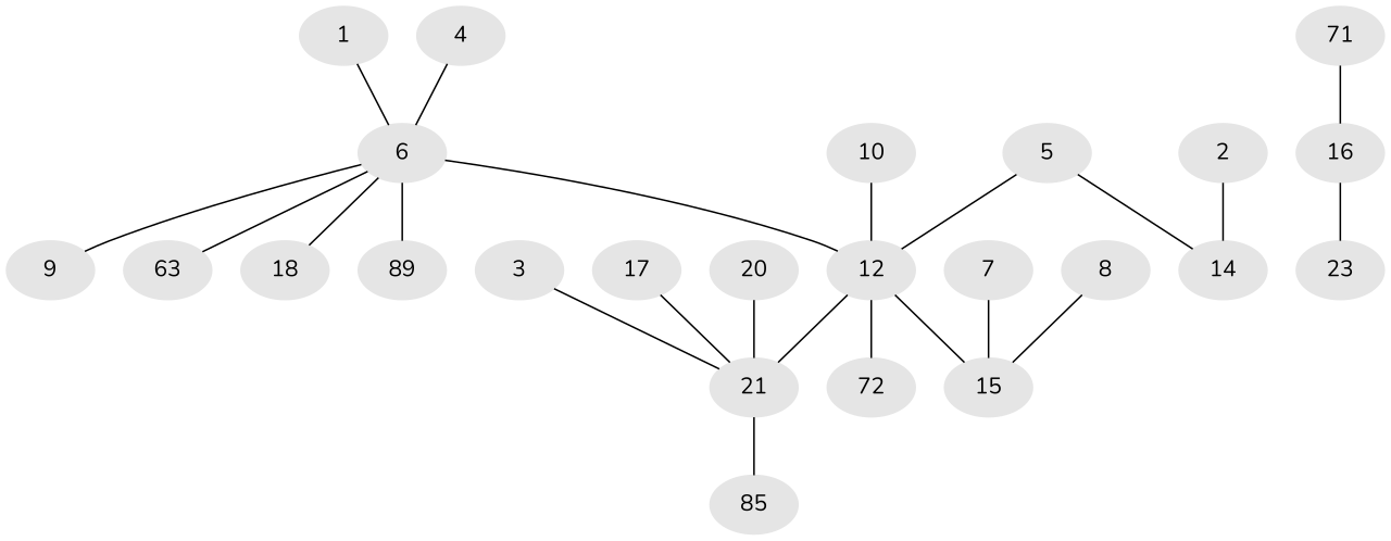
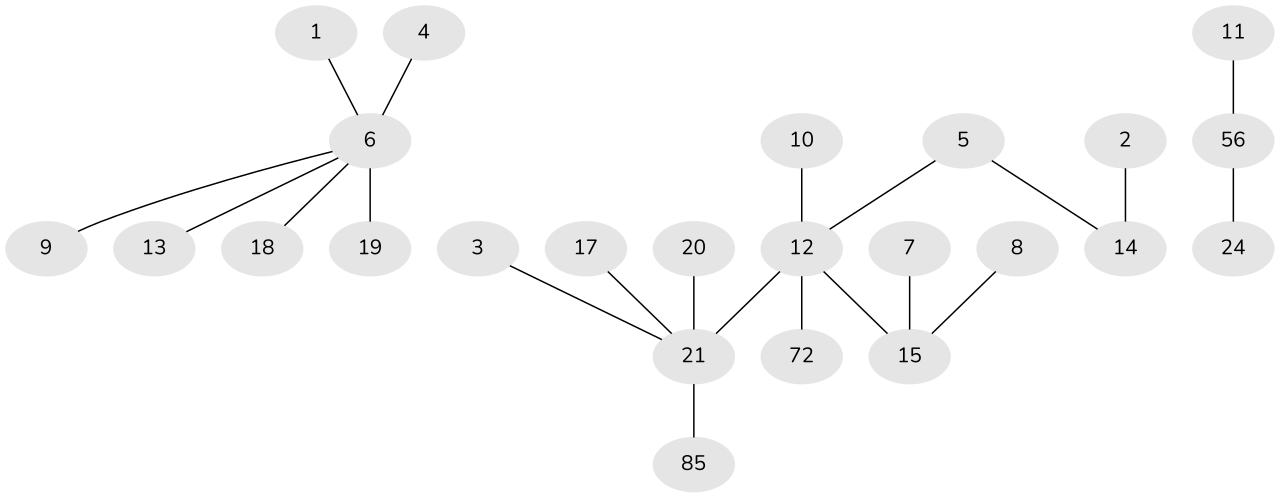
  graph {
    fontname=Nunito
    node [color=gray90 fontname=Nunito style=filled]
    edge [fontname=Nunito weight=1.0]
    1
    6
    12
    9
-   13 [label=63]
+   13
    18
-   19 [label=89]
+   19
    2
    14
    3
    21
    n12 [label=85]
    4
    5
    15
    n16 [label=72]
    7
    8
    10
-   11 [label=71]
-   16
-   24 [label=23]
+   11
+   16 [label=56]
+   24
    17
    20
    1 -- 6
-   6 -- 12 [weight=3.0]
    6 -- 9
    6 -- 13
    6 -- 18
    6 -- 19
    12 -- 21 [weight=3.0]
    12 -- 15
    12 -- n16
    2 -- 14
    3 -- 21
    21 -- n12
    4 -- 6
    5 -- 12
    5 -- 14
    7 -- 15
    8 -- 15
    10 -- 12
    11 -- 16
    16 -- 24
    17 -- 21
    20 -- 21
  }
